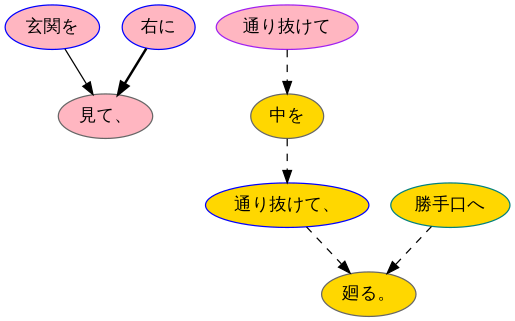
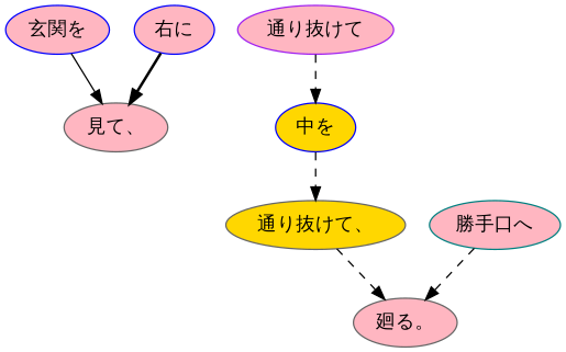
  digraph {
    fontname="Source Code Pro"
    node [color=blue fillcolor=lightpink fontname="Source Code Pro" style=filled]
    edge [fontname="Source Code Pro" style=dashed]
    n1 [label="玄関を"]
    n2 [color=gray40 label="見て、"]
    n3 [label="右に"]
-   n4 [color=gray40 fillcolor=gold label="廻る。"]
+   n4 [color=gray40 label="廻る。"]
    n5 [color=purple label="通り抜けて"]
-   n6 [color=gray40 fillcolor=gold label="中を"]
-   n7 [fillcolor=gold label="通り抜けて、"]
-   n8 [color=teal fillcolor=gold label="勝手口へ"]
+   n6 [fillcolor=gold label="中を"]
+   n7 [color=gray40 fillcolor=gold label="通り抜けて、"]
+   n8 [color=teal label="勝手口へ"]
    n1 -> n2 [style=solid]
    n3 -> n2 [style=bold]
    n5 -> n6
    n6 -> n7
    n7 -> n4
    n8 -> n4
  }
